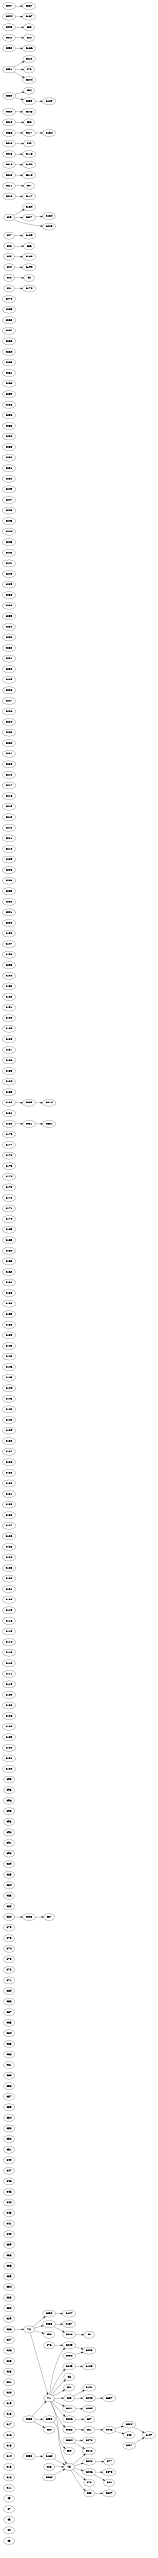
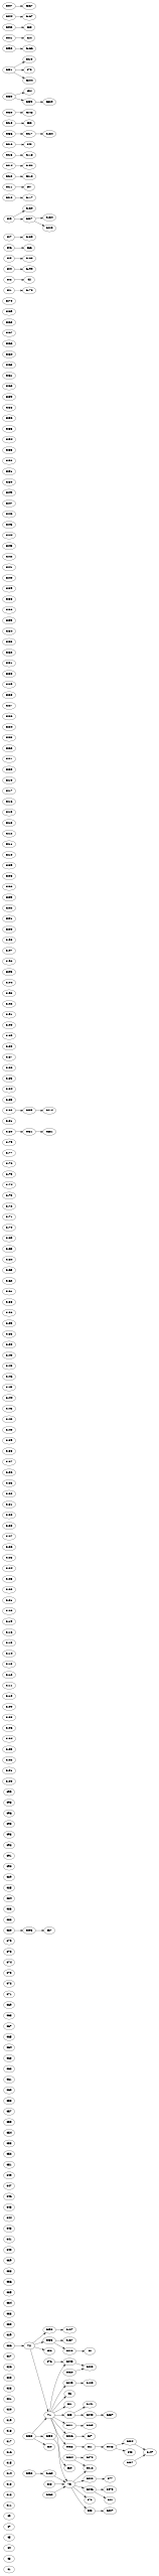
  strict digraph {
    rankdir=LR
    edge [weight=1]
+   c1
    c3
    c4
    c5
    c7
    c9
    c11
    c12
    c13
    c14
    c15
    c16
    c17
    c18
    c19
    c20
    c21
    c23
    c25
    c26
    c27
    c28
    v3
    c78
    co8
    co12
    co22
    co46
    c29
    c30
    c31
    co48
    co24
    c48
    c33
    c34
    c35
    c36
    c38
    c39
    c40
    c41
    c43
    c44
    c45
    c46
    c47
    c49
    c51
    c52
    c53
    c54
    c55
    c57
    c58
    c60
    c61
    c62
    c63
    c64
    c65
    c67
    c68
    c69
    c71
    c72
    c73
    c74
    c75
    c76
    co45
    c203
    c79
    n74 [label=co93]
    c80
    c37
    c82
    c83
    c84
    c85
    c86
    v2
    v1
    c56
    co35
    co50
    c89
    c90
    c91
    c92
    c93
    c95
    c96
    c98
    c99
    c100
    c101
    c102
    c103
    c104
    c106
    c108
    c109
    c110
    c111
    c112
    c113
    c114
    c115
    c116
    c119
    c120
    c121
    c122
    c123
    c124
    c125
    c126
    c127
    c128
    c130
    c131
    c132
    c133
    c136
    c137
    c138
    c139
    c140
    c142
    c143
    c144
    c145
    c146
    c148
    c149
    c150
    c153
    c155
    c156
    c158
    c160
    c161
    c162
    c163
    c164
    c165
    c169
    c170
    c171
    c172
    c173
    c174
    c175
    c176
    c177
    c179
    c180
    co51
    n160 [label=c851]
    c181
    c182
    co25
    c214
    c183
    c184
    c185
    c186
    c187
    c188
    c189
    c190
    c191
    c192
    c193
    c194
    n177 [label=c295]
    c196
    c197
    c198
    c200
    c201
    c202
    c205
    c206
    c208
    c209
    c210
    c211
    c212
    c213
    c215
    c216
    c217
    c219
    c220
    c221
    c222
    c223
    c224
    c226
    c227
    c228
    c229
    c230
    c231
    c232
    c233
    c234
    c235
    c236
    c238
    c239
    c240
    c241
    c242
    c243
    c244
    c245
    c246
    c247
    c249
    c250
    c251
    c252
    c253
    c254
    c255
    c256
    c258
    c259
    c260
    c261
    c262
    c263
    c264
    c266
    c267
    c268
    c269
    c270
    c6
    c81
    co3
    co21
    co26
    co33
    co49
    c141
    co40
    c265
    c87
    c105
    co28
    c157
    c107
    c207
    c77
    c22
    n260 [label=c473]
    co1
    c178
    co2
    c2
    c237
    co4
    c199
    co5
    c168
    co6
    c66
    co7
    c135
    co9
    c159
    co27
    c154
    c225
    co10
    c117
    co11
    c97
    co13
    c218
    co14
    c152
    co15
    c118
    co16
    c42
    co17
    c134
    co18
    c32
    co20
    c248
    co23
    c50
    co38
    c59
    c147
    c8
    co29
    c94
    co39
-   c129
+   c129 [label=c329]
    co30
    co31
    co19
    c70
    c204
    co32
    c166
    co34
    c272
    co36
    co37
    co41
    c24
    co42
    c88
    co44
    c167
    co47
    c257
    co52
    c28 -> v3
    v3 -> c78
    v3 -> co8
    v3 -> co12
    v3 -> co22
    v3 -> co46
    co8 -> c207
    co22 -> c77
    co46 -> c22
    co46 -> n260
    c31 -> co48
    co48 -> co24
    co48 -> c48
    co24 -> c147
    c76 -> co45
    co45 -> c203
    n74 -> c37
    c80 -> n74
    c86 -> v2
    v2 -> v1
    v2 -> c56
    v2 -> co35
    v2 -> co50
    v1 -> v3
    v1 -> co45
    v1 -> c6
    v1 -> c81
    v1 -> co3
    v1 -> co21
    v1 -> co26
    v1 -> co33
    v1 -> co49
    co35 -> co28
    co35 -> c157
    co50 -> c107
    c160 -> v3
    c180 -> co51
    co51 -> n160
    c182 -> co25
    co25 -> c214
    c262 -> v3
    co3 -> c141
    co3 -> co40
    co21 -> c265
    co26 -> c87
    co33 -> c31
    co49 -> c105
    co40 -> c237
    co28 -> c8
    co1 -> c178
    co2 -> c2
    co4 -> c199
    co5 -> c168
    co6 -> c66
    co7 -> c135
    co9 -> c159
    co9 -> co27
    co27 -> c154
-   co9 -> c225
+   co27 -> c225
    co10 -> c117
    co11 -> c97
    co13 -> c218
    co14 -> c152
    co15 -> c118
    co16 -> c42
    co17 -> c134
    co18 -> c32
    co20 -> c248
    co23 -> v1
    co23 -> c50
    co23 -> co38
    co38 -> c59
    co29 -> c94
    co29 -> co39
    co39 -> c129
    co30 -> c203
    co31 -> co19
    co31 -> c70
    co31 -> c204
    co32 -> c166
    co34 -> co12
    co34 -> c272
    co36 -> co17
    co37 -> c147
    co41 -> c24
    co42 -> c88
    co44 -> c167
    co47 -> c257
    co52 -> c160
  }
